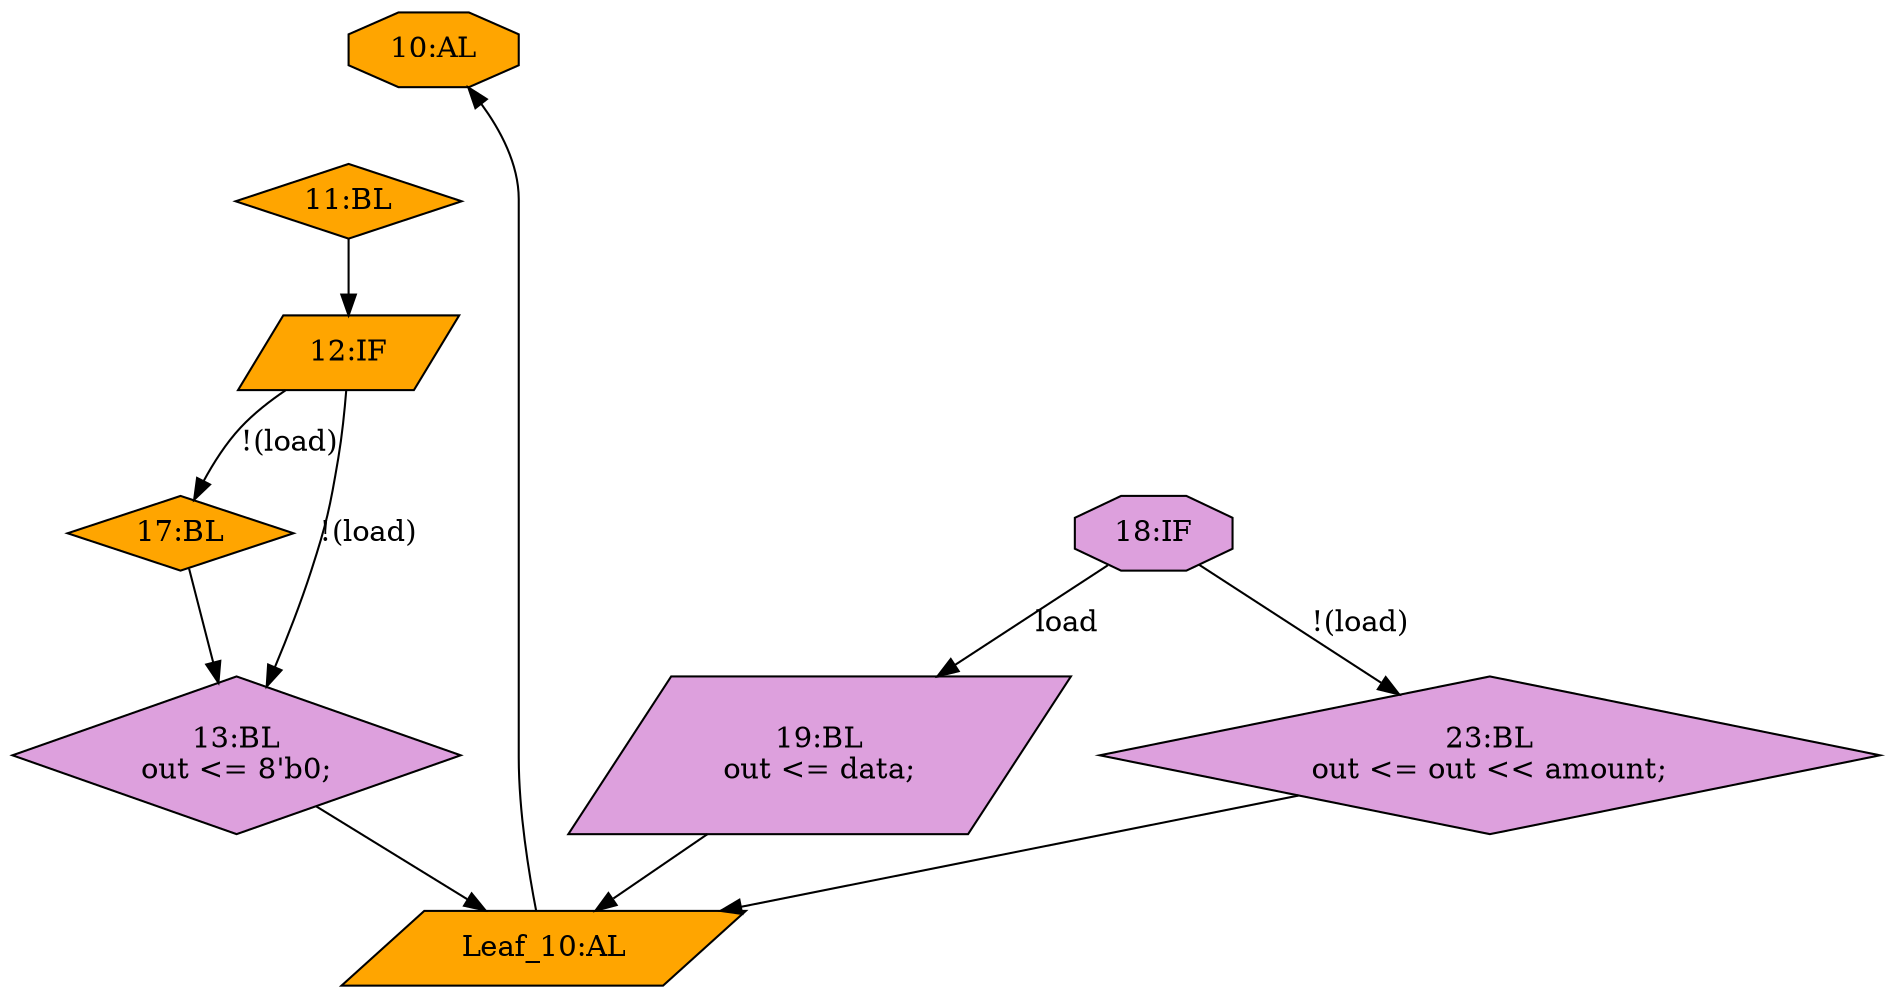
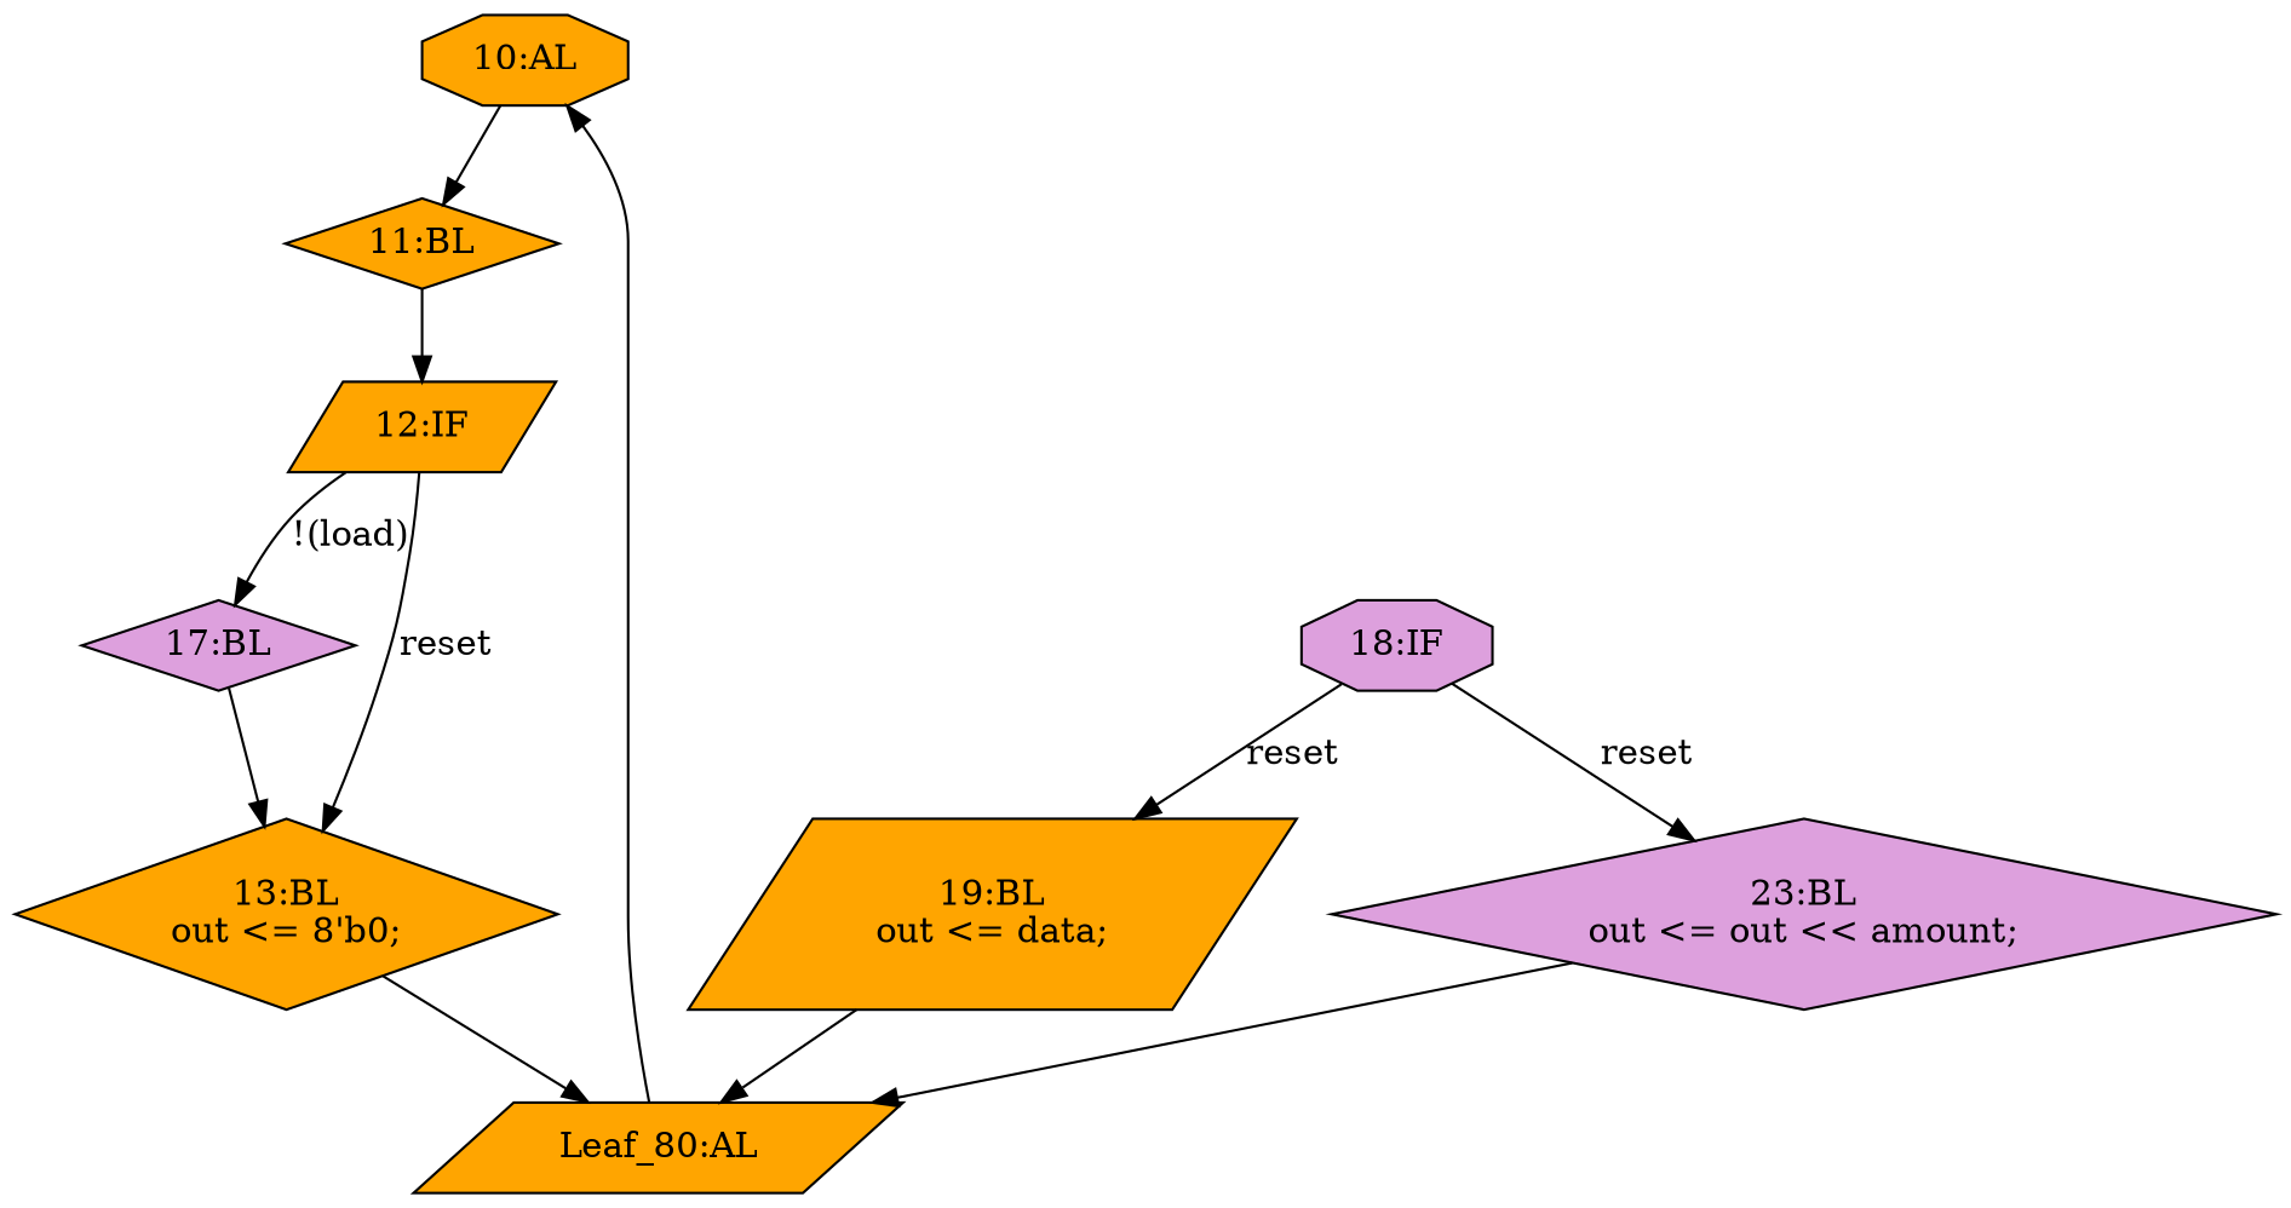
  strict digraph {
    node [fillcolor=orange shape=diamond statements="[]" style=filled typ=Block]
    edge [cond="[]" lineno=None]
    n1 [ast="<pyverilog.vparser.ast.Always object at 0x7f6fc5c63210>" clk_sens=True label="10:AL" sens="['clk', 'reset']" shape=octagon typ=Always use_var="['reset', 'load', 'amount', 'data', 'out']"]
    n2 [ast="<pyverilog.vparser.ast.Block object at 0x7f6fc5c63610>" label="11:BL"]
    n3 [ast="<pyverilog.vparser.ast.IfStatement object at 0x7f6fc5c71150>" label="12:IF" shape=parallelogram typ=IfStatement]
-   n4 [ast="<pyverilog.vparser.ast.Block object at 0x7f6fc5c71550>" label="17:BL"]
-   n5 [ast="<pyverilog.vparser.ast.Block object at 0x7f6fc5c63ed0>" fillcolor=plum label="13:BL\nout <= 8'b0;" statements="[<pyverilog.vparser.ast.NonblockingSubstitution object at 0x7f6fc59cebd0>]"]
+   n4 [ast="<pyverilog.vparser.ast.Block object at 0x7f6fc5c71550>" fillcolor=plum label="17:BL"]
+   n5 [ast="<pyverilog.vparser.ast.Block object at 0x7f6fc5c63ed0>" label="13:BL\nout <= 8'b0;" statements="[<pyverilog.vparser.ast.NonblockingSubstitution object at 0x7f6fc59cebd0>]"]
    n6 [ast="<pyverilog.vparser.ast.IfStatement object at 0x7f6fc5c66650>" fillcolor=plum label="18:IF" shape=octagon typ=IfStatement]
-   n7 [ast="<pyverilog.vparser.ast.Block object at 0x7f6fc5c71650>" fillcolor=plum label="19:BL\nout <= data;" shape=parallelogram statements="[<pyverilog.vparser.ast.NonblockingSubstitution object at 0x7f6fc5c7dc50>]"]
+   n7 [ast="<pyverilog.vparser.ast.Block object at 0x7f6fc5c71650>" label="19:BL\nout <= data;" shape=parallelogram statements="[<pyverilog.vparser.ast.NonblockingSubstitution object at 0x7f6fc5c7dc50>]"]
    n8 [ast="<pyverilog.vparser.ast.Block object at 0x7f6fc5c66150>" fillcolor=plum label="23:BL\nout <= out << amount;" statements="[<pyverilog.vparser.ast.NonblockingSubstitution object at 0x7f6fc5c66450>]"]
-   n9 [def_var="['out']" label="Leaf_10:AL" shape=parallelogram statements="" typ=""]
+   n9 [def_var="['out']" label="Leaf_80:AL" shape=parallelogram statements="" typ=""]
+   n1 -> n2
    n2 -> n3
    n3 -> n4 [cond="['reset']" label="!(load)" lineno=12]
-   n3 -> n5 [cond="['reset']" label="!(load)" lineno=12]
+   n3 -> n5 [cond="['reset']" label=reset lineno=12]
    n4 -> n5
    n5 -> n9
-   n6 -> n7 [cond="['load']" label=load lineno=18]
-   n6 -> n8 [cond="['load']" label="!(load)" lineno=18]
+   n6 -> n7 [cond="['load']" label=reset lineno=18]
+   n6 -> n8 [cond="['load']" label=reset lineno=18]
    n7 -> n9
    n8 -> n9
    n9 -> n1 [cond="" lineno=""]
  }
